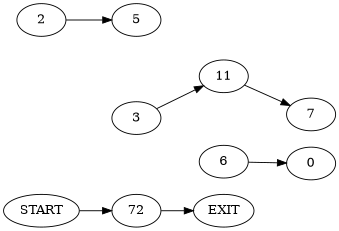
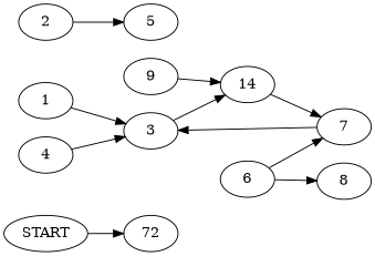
  digraph {
    rankdir=LR
    n1 [label=START]
    n2 [label=72]
+   1
    3
-   n5 [label=EXIT]
    2
    5
-   11
+   11 [label=14]
+   4
    6
    7
-   8 [label=0]
+   8
+   9
    n1 -> n2
-   n2 -> n5
+   1 -> 3
    3 -> 11
    2 -> 5
    11 -> 7
+   4 -> 3
+   6 -> 7
    6 -> 8
+   7 -> 3
+   9 -> 11
  }
